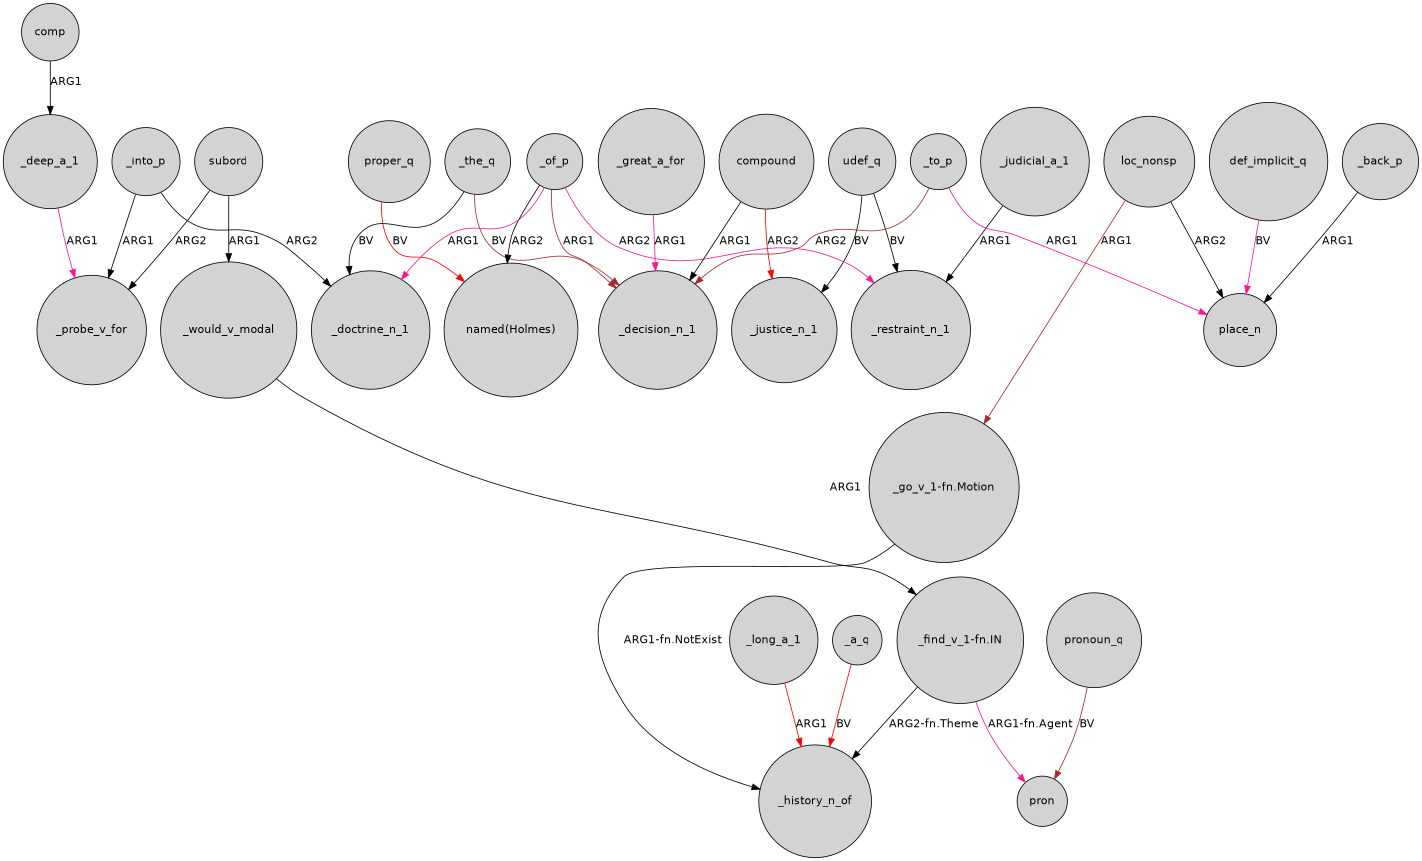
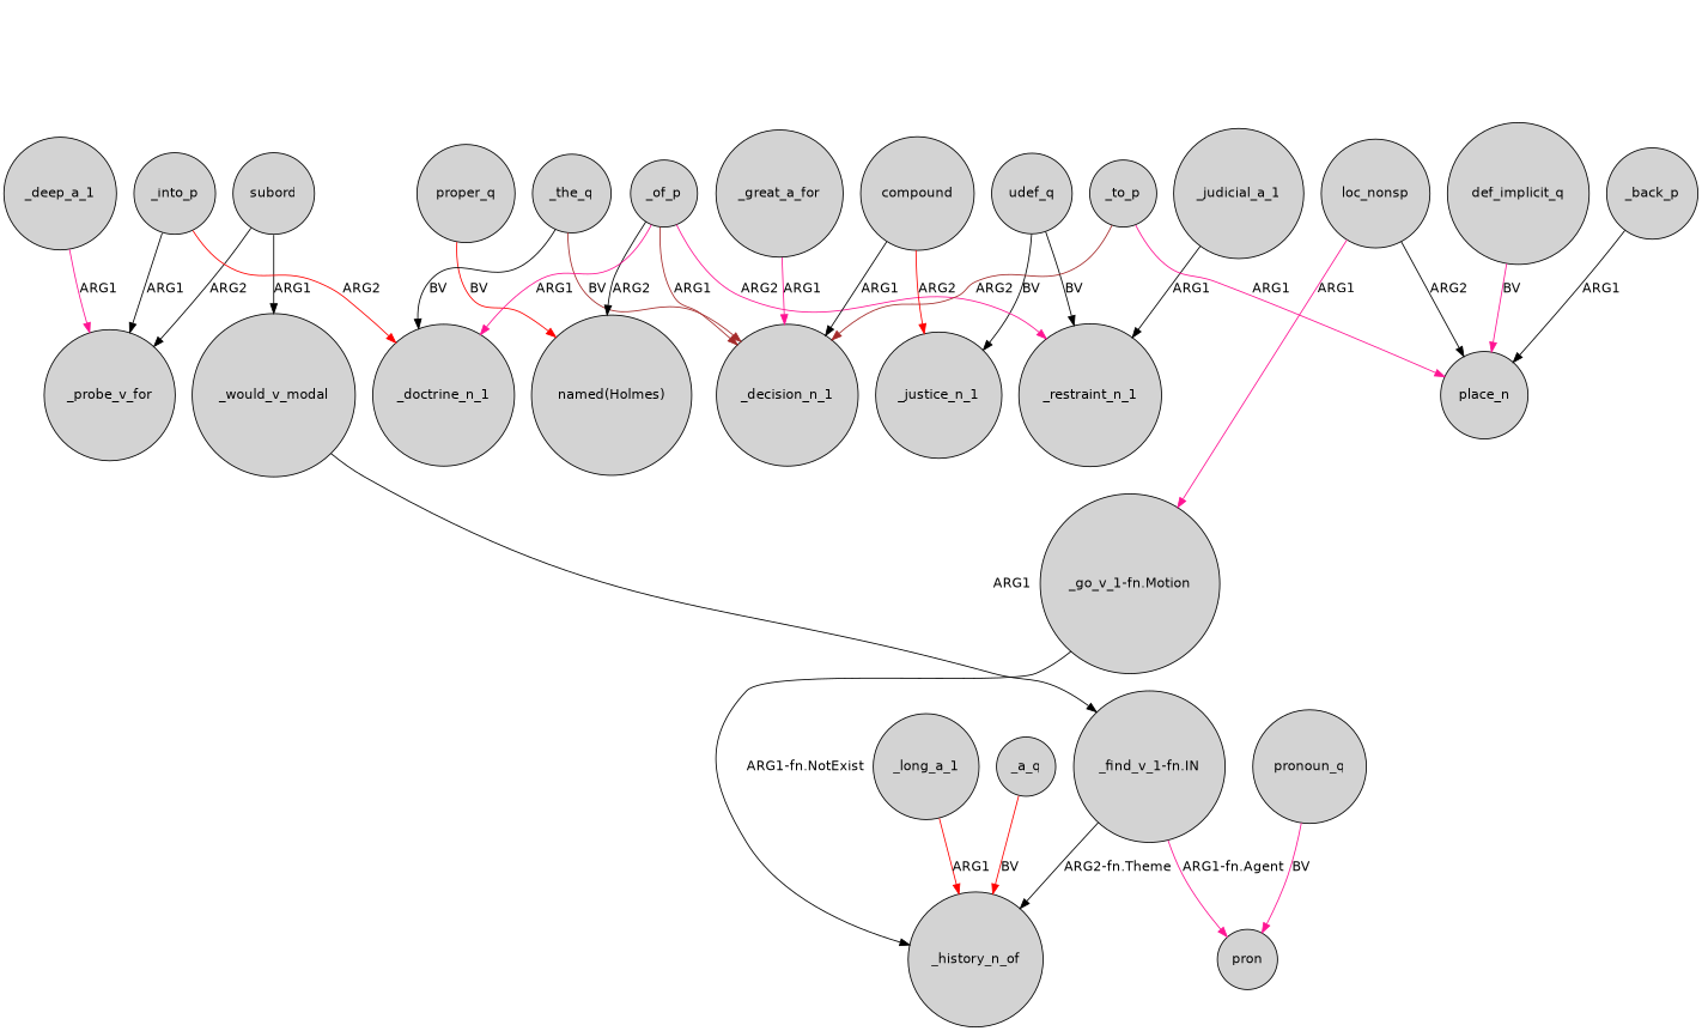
  digraph {
    fontname="DejaVu Sans"
    node [fontname="DejaVu Sans" shape=circle style=filled]
    edge [color=black fontname="DejaVu Sans"]
    loc_nonsp
    "_go_v_1-fn.Motion"
    place_n
    _history_n_of
    proper_q
    "named(Holmes)"
    _a_q
    _the_q
    _decision_n_1
    _doctrine_n_1
    def_implicit_q
    _would_v_modal
    "_find_v_1-fn.IN"
    pron
-   comp
    _deep_a_1
    _probe_v_for
    pronoun_q
    subord
    _into_p
    udef_q
    _restraint_n_1
    _justice_n_1
    _of_p
    _judicial_a_1
    _to_p
    _great_a_for
    _back_p
    compound
    _long_a_1
-   loc_nonsp -> "_go_v_1-fn.Motion" [color=brown label=ARG1]
+   loc_nonsp -> "_go_v_1-fn.Motion" [color=deeppink label=ARG1]
    loc_nonsp -> place_n [label=ARG2]
    "_go_v_1-fn.Motion" -> _history_n_of [label="ARG1-fn.NotExist"]
    proper_q -> "named(Holmes)" [color=red label=BV]
    _a_q -> _history_n_of [color=red label=BV]
    _the_q -> _decision_n_1 [color=brown label=BV]
    _the_q -> _doctrine_n_1 [label=BV]
    def_implicit_q -> place_n [color=deeppink label=BV]
    _would_v_modal -> "_find_v_1-fn.IN" [label=ARG1]
    "_find_v_1-fn.IN" -> _history_n_of [label="ARG2-fn.Theme"]
    "_find_v_1-fn.IN" -> pron [color=deeppink label="ARG1-fn.Agent"]
-   comp -> _deep_a_1 [label=ARG1]
    _deep_a_1 -> _probe_v_for [color=deeppink label=ARG1]
-   pronoun_q -> pron [color=brown label=BV]
+   pronoun_q -> pron [color=deeppink label=BV]
    subord -> _would_v_modal [label=ARG1]
    subord -> _probe_v_for [label=ARG2]
-   _into_p -> _doctrine_n_1 [label=ARG2]
+   _into_p -> _doctrine_n_1 [color=red label=ARG2]
    _into_p -> _probe_v_for [label=ARG1]
    udef_q -> _restraint_n_1 [label=BV]
    udef_q -> _justice_n_1 [label=BV]
    _of_p -> "named(Holmes)" [label=ARG2]
    _of_p -> _decision_n_1 [color=brown label=ARG1]
    _of_p -> _doctrine_n_1 [color=deeppink label=ARG1]
    _of_p -> _restraint_n_1 [color=deeppink label=ARG2]
    _judicial_a_1 -> _restraint_n_1 [label=ARG1]
    _to_p -> place_n [color=deeppink label=ARG1]
    _to_p -> _decision_n_1 [color=brown label=ARG2]
    _great_a_for -> _decision_n_1 [color=deeppink label=ARG1]
    _back_p -> place_n [label=ARG1]
    compound -> _decision_n_1 [label=ARG1]
    compound -> _justice_n_1 [color=red label=ARG2]
    _long_a_1 -> _history_n_of [color=red label=ARG1]
  }
